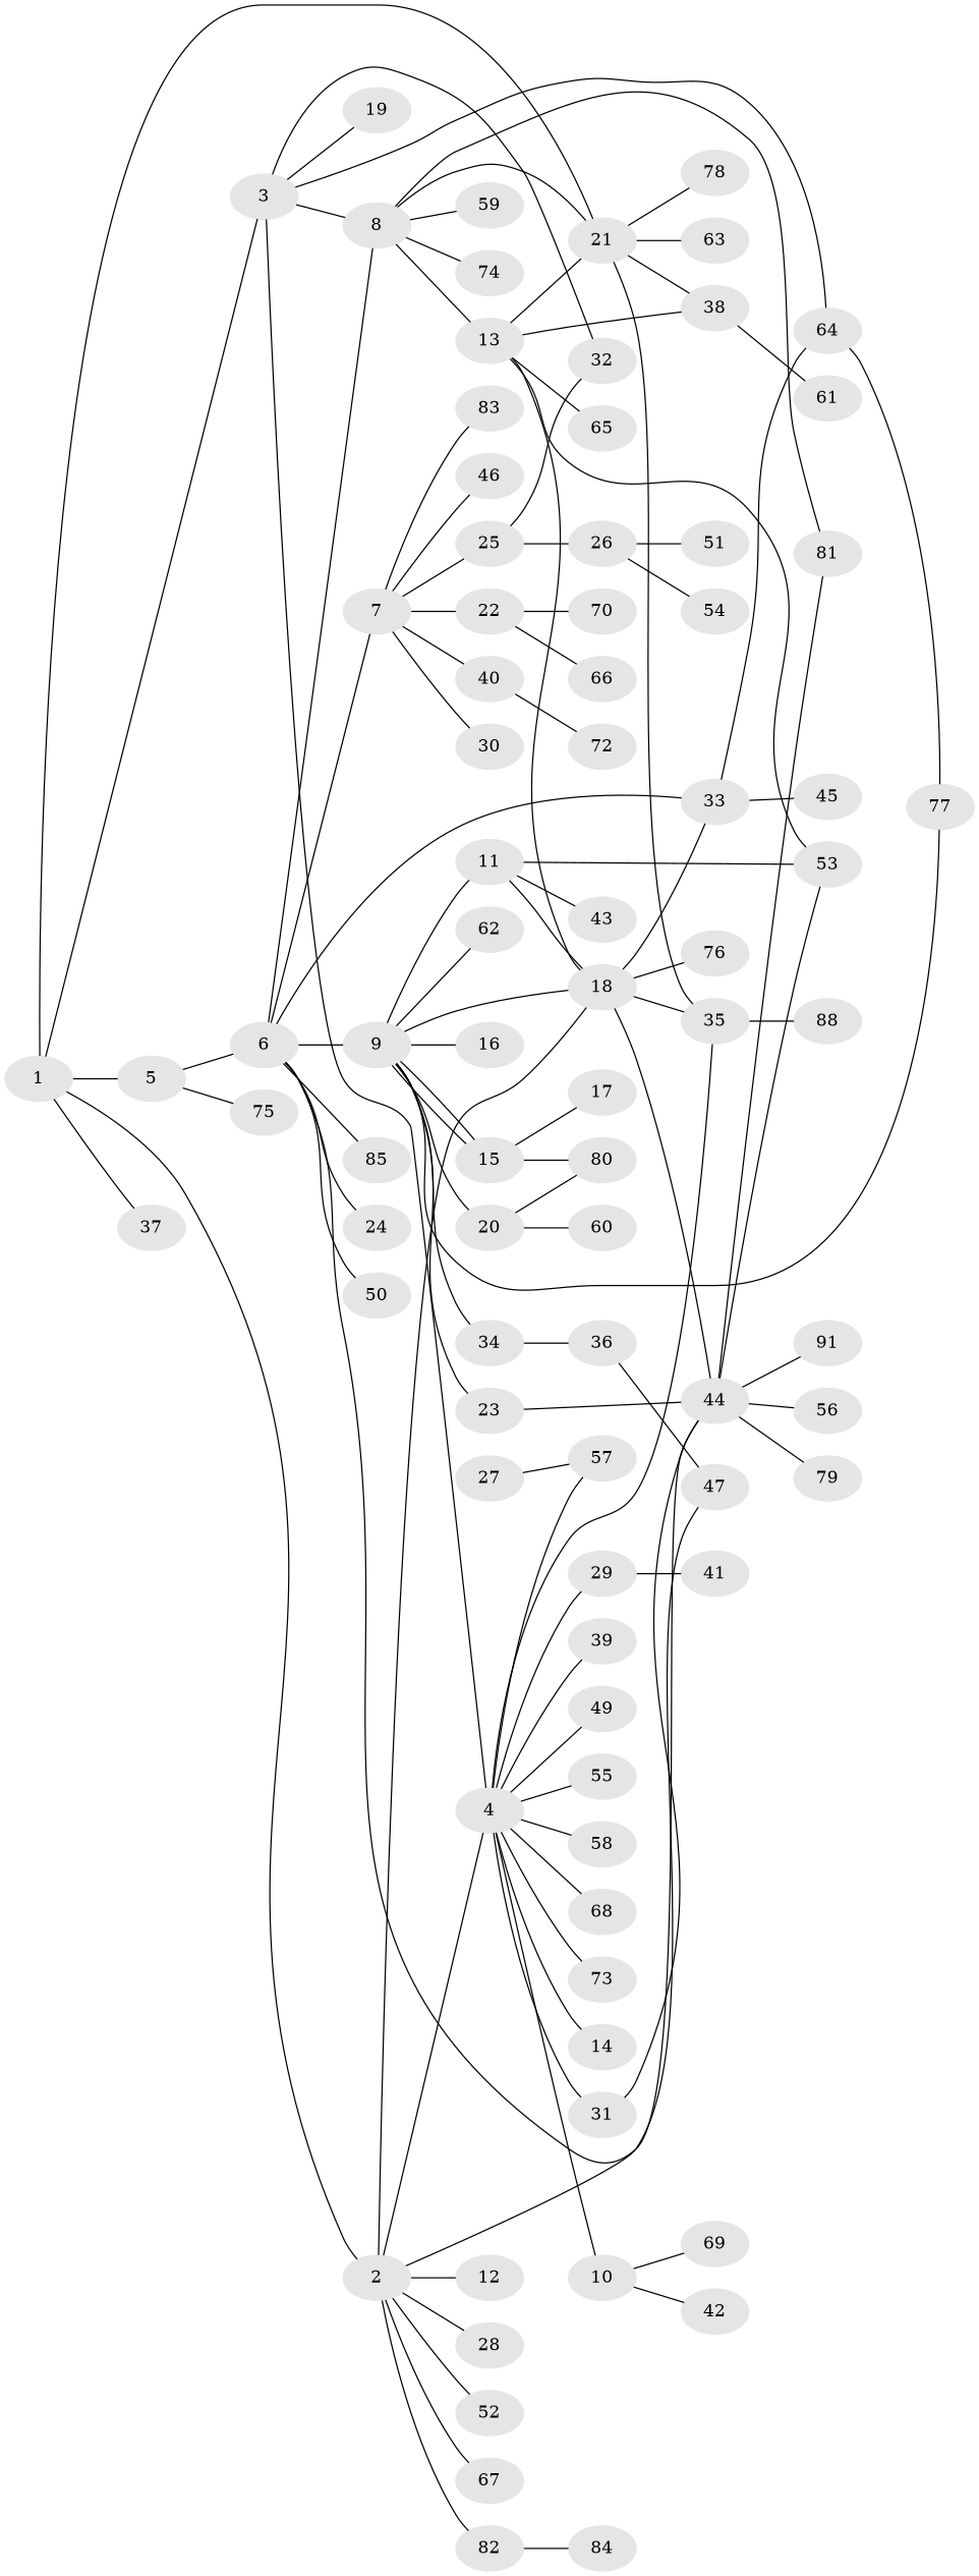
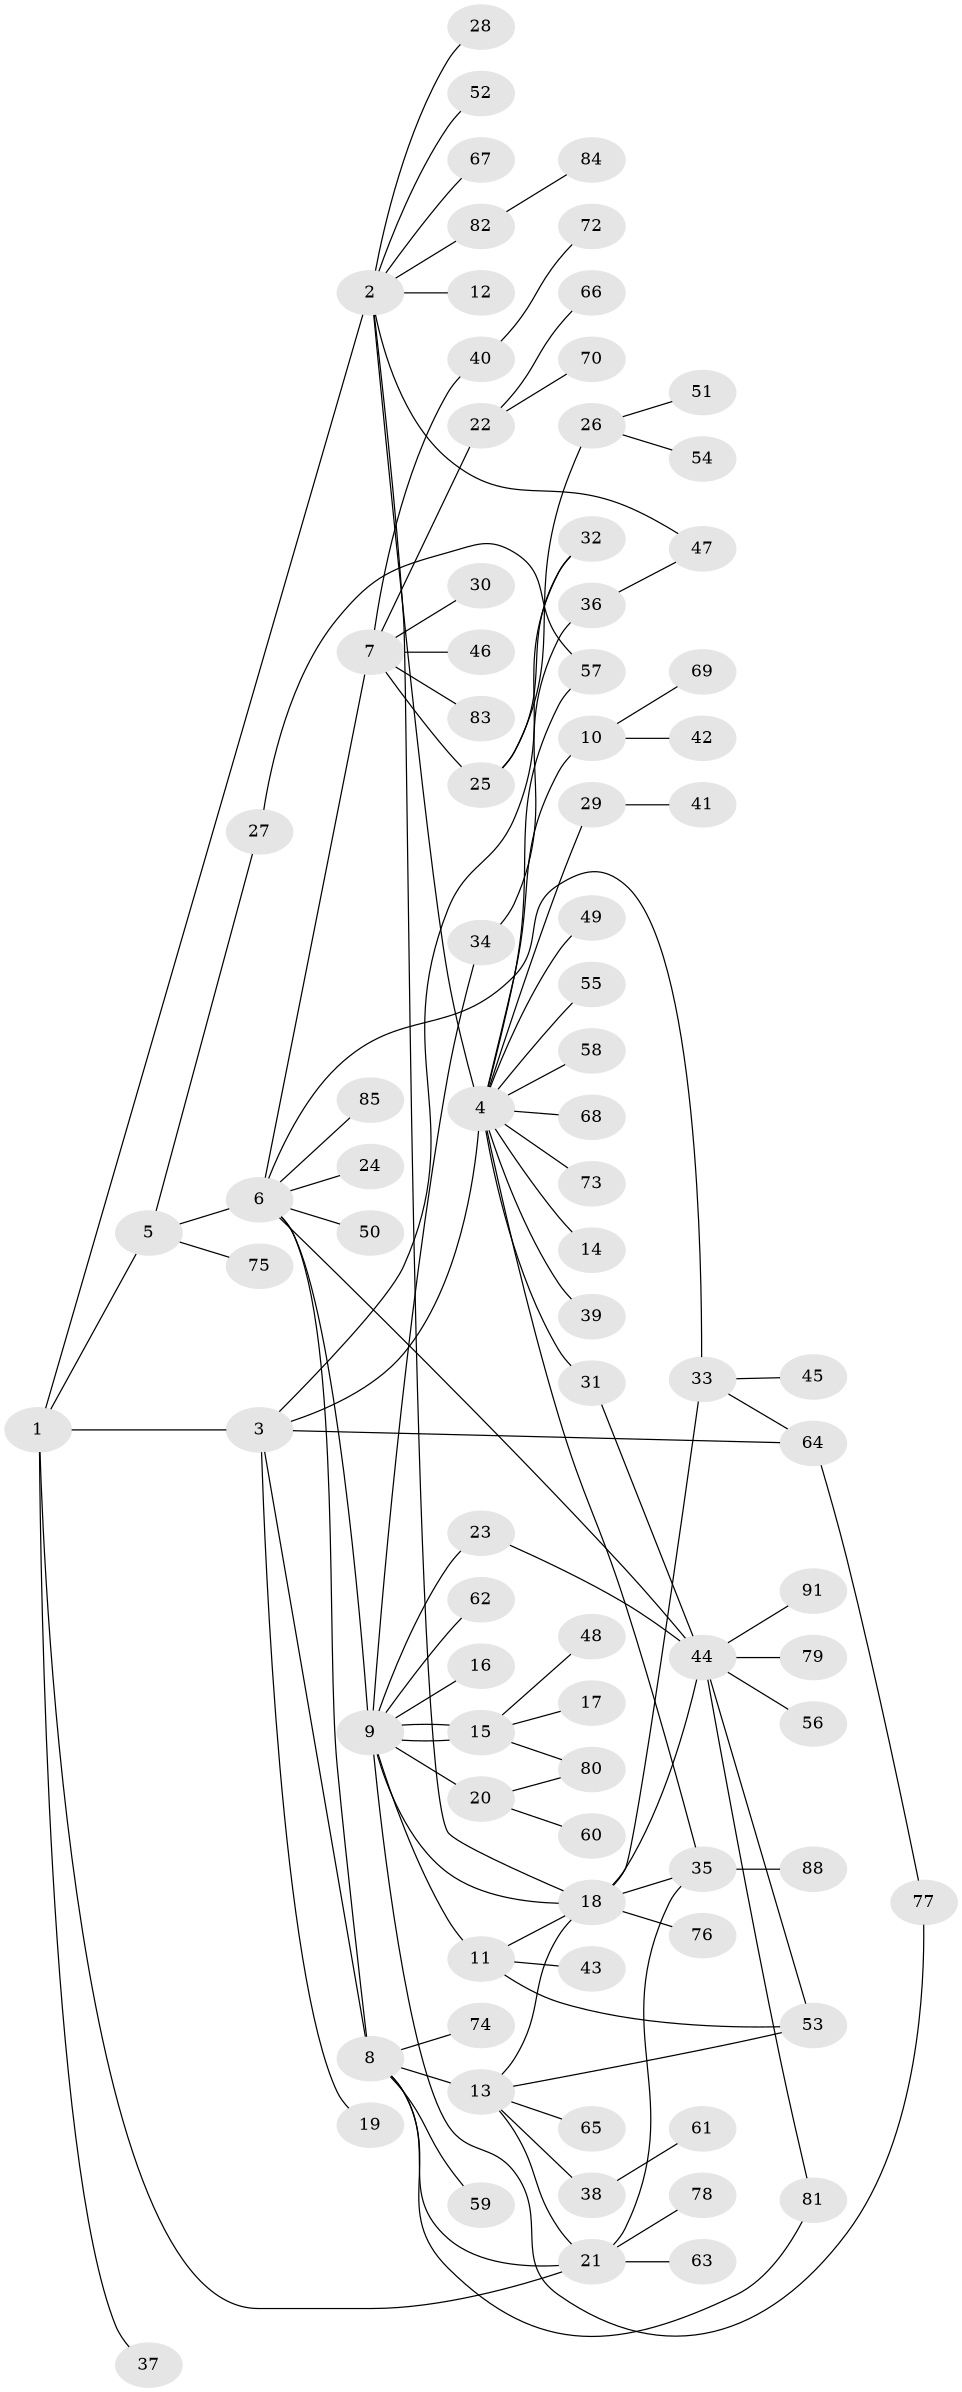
  graph {
    rankdir=LR
    node [color=gray90 style=filled]
    1
    2
    3
    5
    21
    37
    4
    12
    18
    28
    47
    52
    67
    82
    8
    19
    32
    64
    6
    27
    75
    35
    38
    63
    78
    10
    14
    29
    31
    39
    49
    55
    57
    58
    68
    73
    33
    44
    76
    84
    13
    59
    74
    81
    77
    42
    69
    41
    n49 [label=88]
    7
    9
    24
    50
    85
    22
    25
    30
    40
    46
    83
    11
    15
    16
    20
    23
    34
    62
    45
    53
    56
    n71 [label=91]
    79
    66
    70
    26
    72
    65
    43
    17
+   48
    80
    60
    36
    61
    51
    54
    1 -- 2
    1 -- 3
    1 -- 5
    1 -- 21
    1 -- 37
    2 -- 4
    2 -- 12
    2 -- 18
    2 -- 28
    2 -- 47
    2 -- 52
    2 -- 67
    2 -- 82
    3 -- 4
    3 -- 8
    3 -- 19
    3 -- 32
    3 -- 64
    5 -- 6
+   5 -- 27
    5 -- 75
    21 -- 35
-   21 -- 38
    21 -- 63
    21 -- 78
    4 -- 35
    4 -- 10
    4 -- 14
    4 -- 29
    4 -- 31
    4 -- 39
    4 -- 49
    4 -- 55
    4 -- 57
    4 -- 58
    4 -- 68
    4 -- 73
    18 -- 35
    18 -- 33
    18 -- 44
    18 -- 76
    82 -- 84
    8 -- 21
    8 -- 13
    8 -- 59
    8 -- 74
    8 -- 81
    64 -- 77
    6 -- 8
    6 -- 33
    6 -- 44
    6 -- 7
    6 -- 9
    6 -- 24
    6 -- 50
    6 -- 85
    27 -- 57
    35 -- n49
    38 -- 61
    10 -- 42
    10 -- 69
    29 -- 41
    31 -- 44
    33 -- 64
    33 -- 45
    44 -- 81
    44 -- 53
    44 -- 56
    44 -- n71
    44 -- 79
    13 -- 21
    13 -- 18
    13 -- 38
    13 -- 53
    13 -- 65
    7 -- 22
    7 -- 25
    7 -- 30
    7 -- 40
    7 -- 46
    7 -- 83
    9 -- 18
    9 -- 77
    9 -- 11
    9 -- 15
    9 -- 15
    9 -- 16
    9 -- 20
    9 -- 23
    9 -- 34
    9 -- 62
    22 -- 66
    22 -- 70
    25 -- 32
    25 -- 26
    40 -- 72
    11 -- 18
    11 -- 53
    11 -- 43
    15 -- 17
+   15 -- 48
    15 -- 80
    20 -- 80
    20 -- 60
    23 -- 44
    34 -- 36
    26 -- 51
    26 -- 54
    36 -- 47
  }
